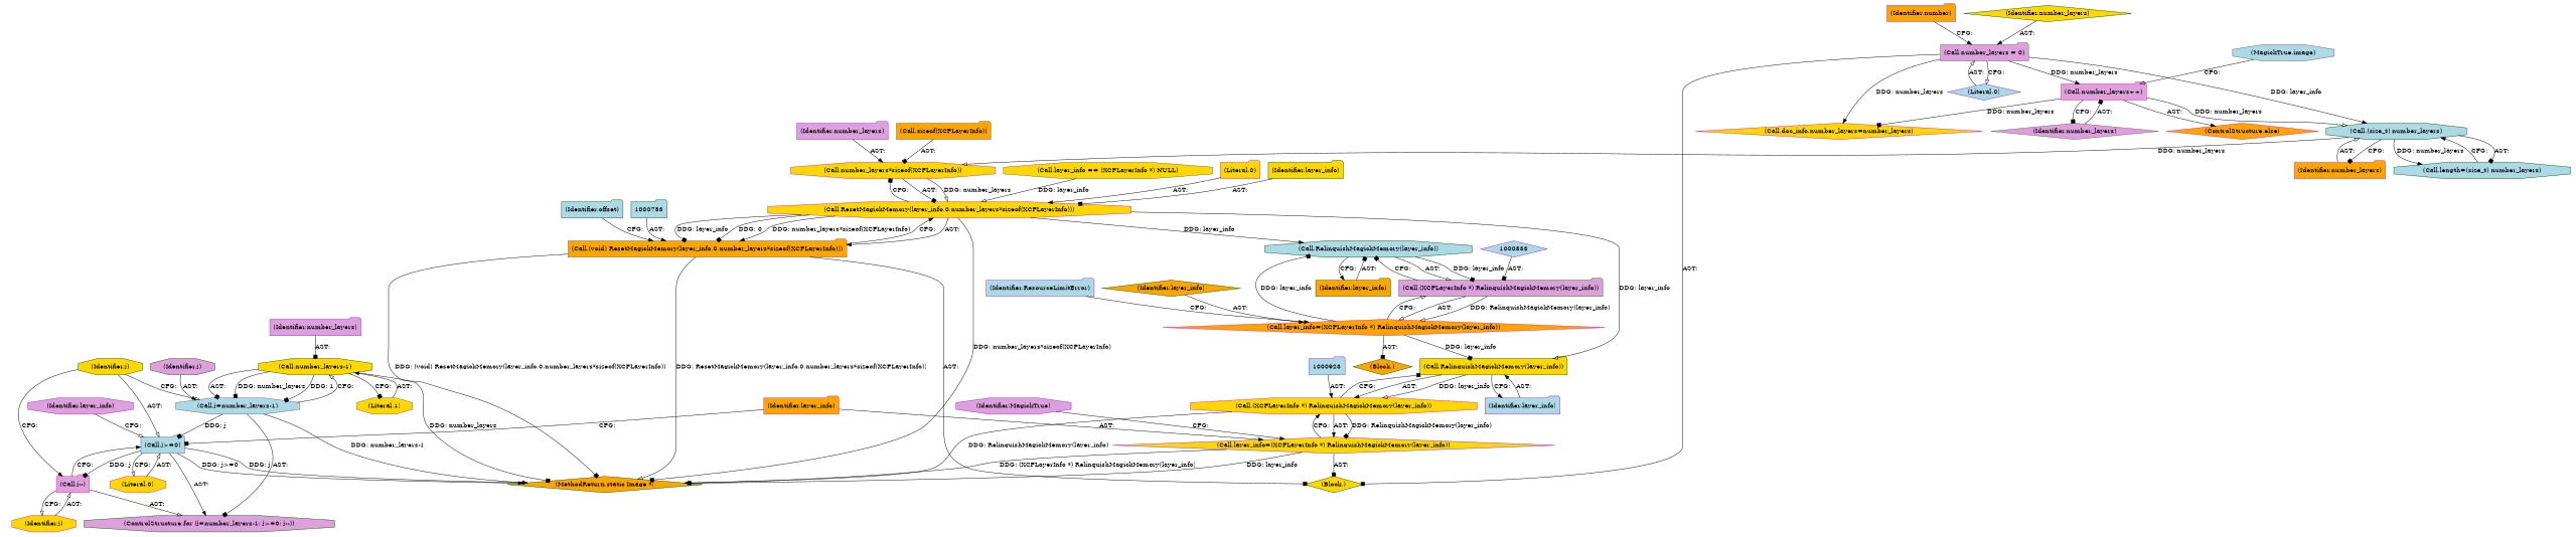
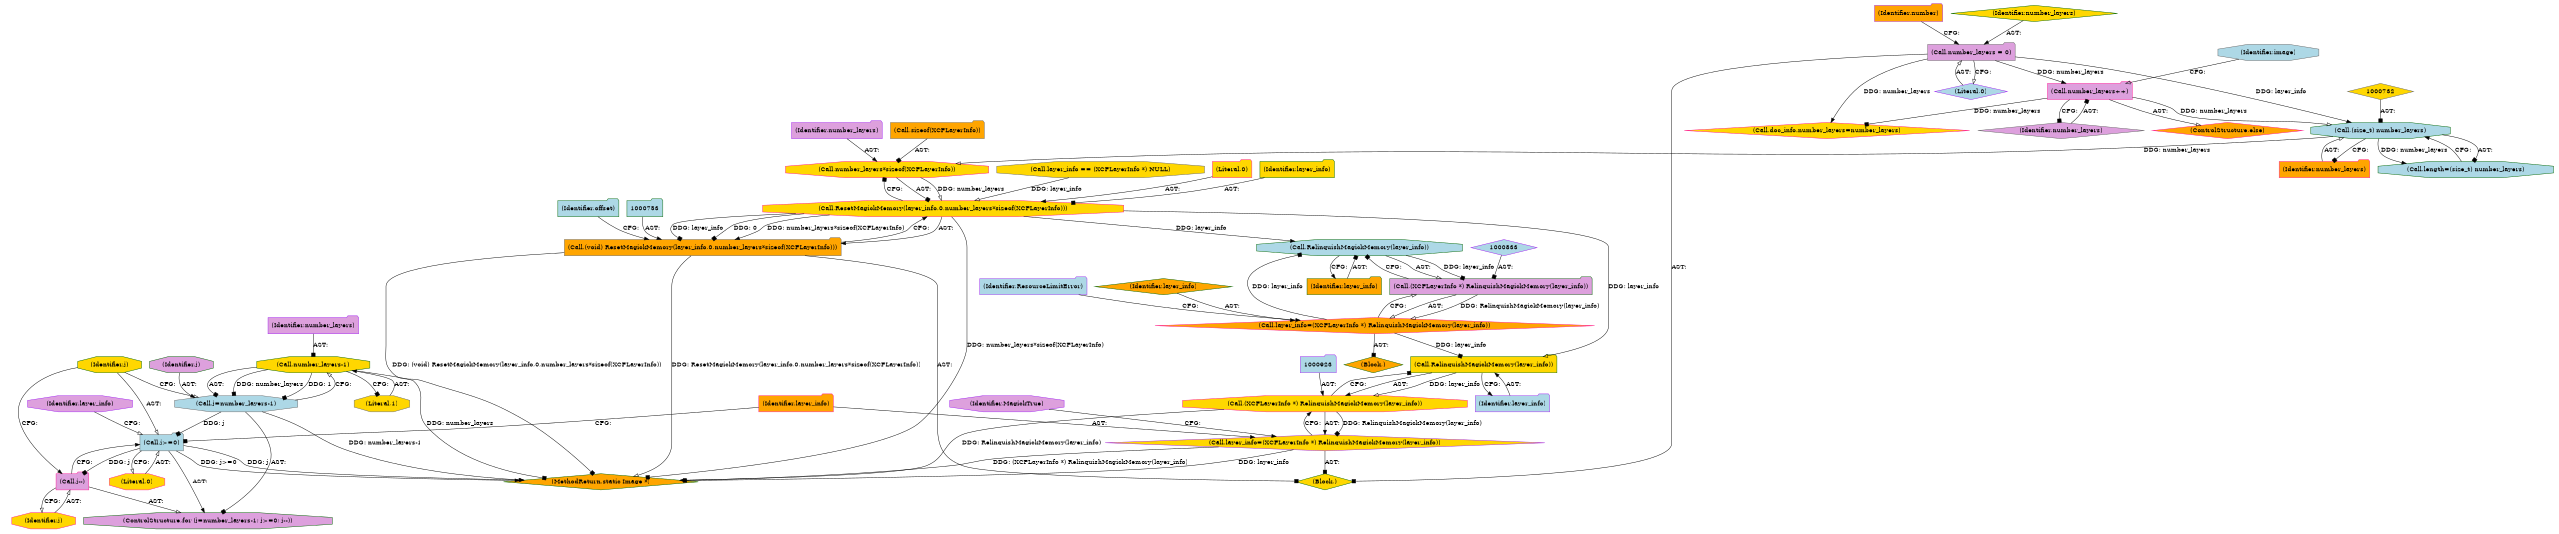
  digraph {
    node [color=darkgreen fillcolor=gold shape=folder style=filled]
    edge [arrowhead=box]
    n1 [color=deeppink label="(Call,number_layers*sizeof(XCFLayerInfo))" shape=octagon]
    n2 [color=deeppink label="(Call,ResetMagickMemory(layer_info,0,number_layers*sizeof(XCFLayerInfo)))" shape=octagon]
    n3 [color=gray40 fillcolor=orange label="(Call,(void) ResetMagickMemory(layer_info,0,number_layers*sizeof(XCFLayerInfo)))"]
    n4 [fillcolor=lightblue label="(Call,RelinquishMagickMemory(layer_info))" shape=octagon]
    n5 [label="(Call,RelinquishMagickMemory(layer_info))"]
    n6 [fillcolor=orange label="(MethodReturn,static Image *)" shape=diamond]
    n7 [label="(Call,number_layers-1)" shape=octagon]
    n8 [color=gray40 fillcolor=lightblue label="(Call,j=number_layers-1)" shape=octagon]
    n9 [color=gray40 label="(Literal,1)" shape=octagon]
    n10 [color=gray40 fillcolor=orange label="(Call,sizeof(XCFLayerInfo))"]
    n11 [fillcolor=lightblue label="(Call,(size_t) number_layers)" shape=octagon]
    n12 [color=deeppink fillcolor=orange label="(Identifier,number_layers)"]
    n13 [fillcolor=lightblue label="(Call,length=(size_t) number_layers)" shape=octagon]
    n14 [color=deeppink fillcolor=plum label="(Call,number_layers++)"]
    n15 [color=gray40 fillcolor=plum label="(Identifier,number_layers)" shape=diamond]
    n16 [color=deeppink fillcolor=orange label="(ControlStructure,else)" shape=diamond]
    n17 [color=deeppink label="(Call,doc_info.number_layers=number_layers)" shape=diamond]
    n18 [color=gray40 fillcolor=plum label="(Call,number_layers = 0)"]
    n19 [color=purple fillcolor=lightblue label="(Literal,0)" shape=diamond]
    n20 [label="(Block,)" shape=diamond]
    n21 [fillcolor=plum label="(Call,(XCFLayerInfo *) RelinquishMagickMemory(layer_info))"]
    n22 [fillcolor=orange label="(Identifier,layer_info)"]
    n23 [color=deeppink label="(Call,(XCFLayerInfo *) RelinquishMagickMemory(layer_info))" shape=octagon]
    n24 [color=purple fillcolor=lightblue label="(Identifier,layer_info)"]
    n25 [color=deeppink fillcolor=orange label="(Call,layer_info=(XCFLayerInfo *) RelinquishMagickMemory(layer_info))" shape=diamond]
    n26 [fillcolor=orange label="(Block,)" shape=diamond]
    n27 [color=purple label="(Call,layer_info=(XCFLayerInfo *) RelinquishMagickMemory(layer_info))" shape=diamond]
    n28 [color=gray40 fillcolor=lightblue label="(Call,j>=0)"]
    n29 [fillcolor=plum label="(ControlStructure,for (j=number_layers-1; j>=0; j--))" shape=octagon]
    n30 [color=deeppink fillcolor=plum label="(Call,j--)"]
    n31 [color=deeppink label="(Literal,0)" shape=octagon]
    n32 [color=deeppink label="(Identifier,j)" shape=octagon]
    n33 [color=deeppink fillcolor=orange label="(Identifier,layer_info)"]
    n34 [color=purple fillcolor=orange label="(Identifier,number)"]
    n35 [color=gray40 label="(Call,layer_info == (XCFLayerInfo *) NULL)" shape=octagon]
    n36 [label="(Identifier,j)" shape=octagon]
    n37 [color=purple fillcolor=plum label="(Identifier,number_layers)"]
    n38 [color=purple fillcolor=lightblue label="(Identifier,ResourceLimitError)"]
    n39 [fillcolor=lightblue label="(Identifier,offset)"]
    n40 [color=purple fillcolor=plum label="(Identifier,number_layers)"]
-   n41 [color=gray40 fillcolor=lightblue label="(MagickTrue,image)" shape=octagon]
+   n41 [color=gray40 fillcolor=lightblue label="(Identifier,image)" shape=octagon]
    n42 [fillcolor=plum label="(Identifier,j)" shape=octagon]
    n43 [color=purple fillcolor=plum label="(Identifier,layer_info)" shape=octagon]
    n44 [color=deeppink label="(Literal,0)"]
    n45 [label="(Identifier,number_layers)" shape=diamond]
    n46 [fillcolor=orange label="(Identifier,layer_info)" shape=diamond]
    n47 [label="(Identifier,layer_info)"]
    n48 [color=purple fillcolor=plum label="(Identifier,MagickTrue)" shape=octagon]
+   1000732 [color=gray40 shape=diamond]
    1000753 [fillcolor=lightblue]
    1000833 [color=purple fillcolor=lightblue shape=diamond]
    1000923 [color=purple fillcolor=lightblue]
    n1 -> n2 [label="AST: "]
    n1 -> n2 [arrowhead=onormal label="DDG: number_layers"]
    n2 -> n1 [label="CFG: "]
    n2 -> n3 [arrowhead=normal label="AST: "]
    n2 -> n3 [label="DDG: layer_info"]
    n2 -> n3 [label="DDG: 0"]
    n2 -> n3 [arrowhead=normal label="DDG: number_layers*sizeof(XCFLayerInfo)"]
    n2 -> n4 [arrowhead=normal label="DDG: layer_info"]
    n2 -> n5 [arrowhead=onormal label="DDG: layer_info"]
    n2 -> n6 [label="DDG: number_layers*sizeof(XCFLayerInfo)"]
    n3 -> n2 [arrowhead=normal label="CFG: "]
    n3 -> n6 [arrowhead=onormal label="DDG: ResetMagickMemory(layer_info,0,number_layers*sizeof(XCFLayerInfo))"]
    n3 -> n6 [label="DDG: (void) ResetMagickMemory(layer_info,0,number_layers*sizeof(XCFLayerInfo))"]
    n3 -> n20 [label="AST: "]
    n4 -> n21 [arrowhead=onormal label="AST: "]
    n4 -> n21 [label="DDG: layer_info"]
    n4 -> n22 [arrowhead=normal label="CFG: "]
    n5 -> n23 [arrowhead=normal label="AST: "]
    n5 -> n23 [arrowhead=onormal label="DDG: layer_info"]
    n5 -> n24 [arrowhead=normal label="CFG: "]
    n7 -> n6 [label="DDG: number_layers"]
    n7 -> n8 [label="AST: "]
    n7 -> n8 [label="DDG: number_layers"]
    n7 -> n8 [label="DDG: 1"]
    n7 -> n9 [label="CFG: "]
    n8 -> n6 [arrowhead=normal label="DDG: number_layers-1"]
    n8 -> n7 [arrowhead=onormal label="CFG: "]
    n8 -> n28 [label="DDG: j"]
    n8 -> n29 [label="AST: "]
    n9 -> n7 [arrowhead=normal label="AST: "]
    n10 -> n1 [label="AST: "]
    n11 -> n1 [arrowhead=onormal label="DDG: number_layers"]
    n11 -> n12 [label="CFG: "]
    n11 -> n13 [label="AST: "]
    n11 -> n13 [arrowhead=normal label="DDG: number_layers"]
    n12 -> n11 [arrowhead=onormal label="AST: "]
    n13 -> n11 [arrowhead=normal label="CFG: "]
    n14 -> n11 [arrowhead=onormal label="DDG: number_layers"]
    n14 -> n15 [label="CFG: "]
-   n14 -> n16 [arrowhead=normal label="AST: "]
+   n14 -> n16 [arrowhead=onormal label="AST: "]
    n14 -> n17 [label="DDG: number_layers"]
    n15 -> n14 [label="AST: "]
    n18 -> n11 [arrowhead=normal label="DDG: layer_info"]
    n18 -> n14 [arrowhead=normal label="DDG: number_layers"]
    n18 -> n17 [arrowhead=normal label="DDG: number_layers"]
    n18 -> n19 [arrowhead=onormal label="CFG: "]
    n18 -> n20 [label="AST: "]
    n19 -> n18 [arrowhead=onormal label="AST: "]
    n21 -> n4 [label="CFG: "]
    n21 -> n25 [arrowhead=onormal label="AST: "]
    n21 -> n25 [arrowhead=onormal label="DDG: RelinquishMagickMemory(layer_info)"]
    n22 -> n4 [label="AST: "]
    n23 -> n5 [label="CFG: "]
    n23 -> n6 [arrowhead=normal label="DDG: RelinquishMagickMemory(layer_info)"]
    n23 -> n27 [arrowhead=normal label="AST: "]
    n23 -> n27 [label="DDG: RelinquishMagickMemory(layer_info)"]
    n24 -> n5 [arrowhead=normal label="AST: "]
    n25 -> n4 [label="DDG: layer_info"]
    n25 -> n5 [label="DDG: layer_info"]
    n25 -> n21 [arrowhead=onormal label="CFG: "]
    n25 -> n26 [label="AST: "]
    n27 -> n6 [label="DDG: layer_info"]
    n27 -> n6 [arrowhead=normal label="DDG: (XCFLayerInfo *) RelinquishMagickMemory(layer_info)"]
    n27 -> n20 [label="AST: "]
    n27 -> n23 [arrowhead=normal label="CFG: "]
    n28 -> n6 [arrowhead=normal label="DDG: j>=0"]
    n28 -> n6 [arrowhead=normal label="DDG: j"]
    n28 -> n29 [arrowhead=normal label="AST: "]
    n28 -> n30 [label="DDG: j"]
    n28 -> n31 [arrowhead=onormal label="CFG: "]
    n30 -> n28 [arrowhead=normal label="CFG: "]
    n30 -> n29 [arrowhead=onormal label="AST: "]
    n30 -> n32 [arrowhead=onormal label="CFG: "]
    n31 -> n28 [arrowhead=onormal label="AST: "]
    n32 -> n30 [arrowhead=onormal label="AST: "]
    n33 -> n27 [arrowhead=normal label="AST: "]
    n33 -> n28 [label="CFG: "]
    n34 -> n18 [arrowhead=normal label="CFG: "]
    n35 -> n2 [arrowhead=onormal label="DDG: layer_info"]
    n36 -> n8 [arrowhead=onormal label="CFG: "]
    n36 -> n28 [arrowhead=onormal label="AST: "]
    n36 -> n30 [arrowhead=normal label="CFG: "]
    n37 -> n1 [arrowhead=normal label="AST: "]
    n38 -> n25 [arrowhead=normal label="CFG: "]
    n39 -> n3 [arrowhead=normal label="CFG: "]
    n40 -> n7 [label="AST: "]
    n41 -> n14 [arrowhead=onormal label="CFG: "]
    n42 -> n8 [arrowhead=normal label="AST: "]
    n43 -> n28 [arrowhead=onormal label="CFG: "]
    n44 -> n2 [arrowhead=normal label="AST: "]
    n45 -> n18 [arrowhead=normal label="AST: "]
    n46 -> n25 [arrowhead=normal label="AST: "]
    n47 -> n2 [label="AST: "]
    n48 -> n27 [arrowhead=normal label="CFG: "]
+   1000732 -> n11 [label="AST: "]
    1000753 -> n3 [arrowhead=normal label="AST: "]
    1000833 -> n21 [label="AST: "]
    1000923 -> n23 [arrowhead=normal label="AST: "]
  }
